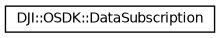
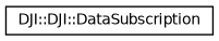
  digraph {
    rankdir=LR
-   n1 [color=black fillcolor=white fontname=Helvetica fontsize=10 height=0.2 label="DJI::OSDK::DataSubscription" shape=record style=filled width=0.4]
+   n1 [color=black fillcolor=white fontname=Helvetica fontsize=10 height=0.2 label="DJI::DJI::DataSubscription" shape=record style=filled width=0.4]
  }
